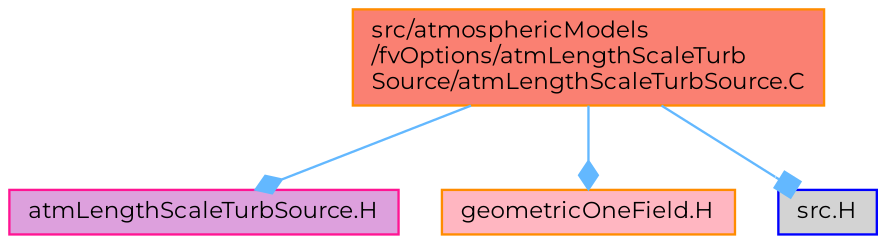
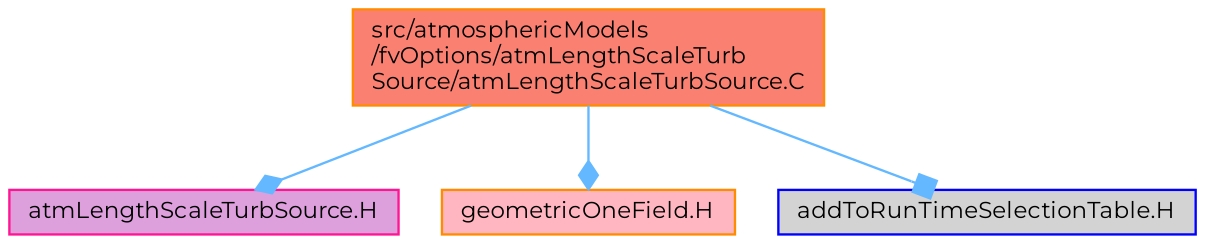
  digraph {
    fontname=Montserrat
    node [color=darkorange fontname=Montserrat fontsize=10 shape=box style=filled]
    edge [color=steelblue1 fontname=Montserrat fontsize=10 labelfontname=Helvetica labelfontsize=10 style=solid arrowhead=diamond]
    n1 [fillcolor=salmon fontcolor=black height=0.2 label="src/atmosphericModels\l/fvOptions/atmLengthScaleTurb\lSource/atmLengthScaleTurbSource.C" width=0.4]
    n2 [color=deeppink fillcolor=plum height=0.2 label="atmLengthScaleTurbSource.H" width=0.4]
    n3 [fillcolor=lightpink height=0.2 label="geometricOneField.H" width=0.4]
-   n4 [color=blue fillcolor=lightgrey height=0.2 label="src.H" width=0.4]
+   n4 [color=blue fillcolor=lightgrey height=0.2 label="addToRunTimeSelectionTable.H" width=0.4]
    n1 -> n2
    n1 -> n3
    n1 -> n4 [arrowhead=box]
  }
